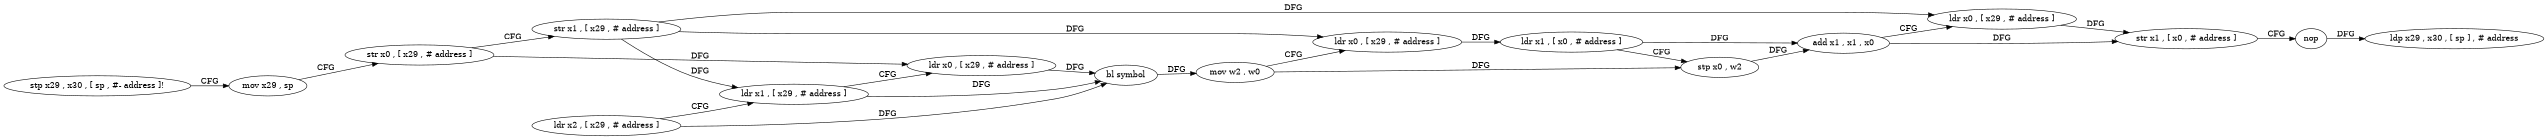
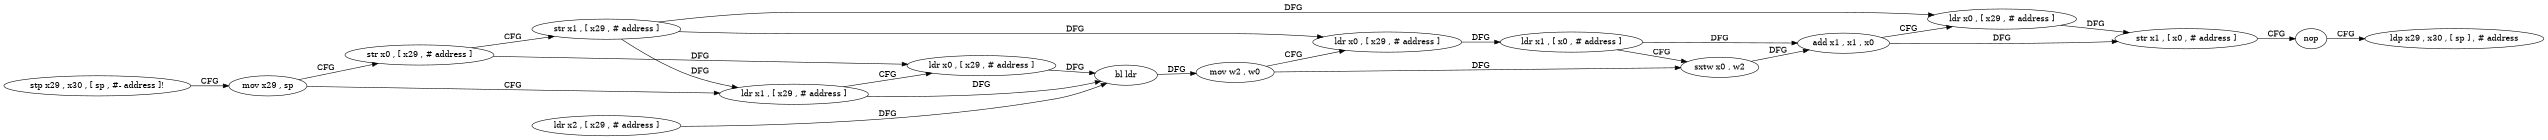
  digraph {
    rankdir=LR
    n1 [label="stp x29 , x30 , [ sp , #- address ]!"]
    n2 [label="mov x29 , sp"]
    n3 [label="str x0 , [ x29 , # address ]"]
    n4 [label="str x1 , [ x29 , # address ]"]
    n5 [label="ldr x0 , [ x29 , # address ]"]
    n6 [label="ldr x1 , [ x29 , # address ]"]
    n7 [label="ldr x0 , [ x29 , # address ]"]
    n8 [label="ldr x0 , [ x29 , # address ]"]
-   n9 [label="bl symbol"]
+   n9 [label="bl ldr"]
    n10 [label="ldr x1 , [ x0 , # address ]"]
    n11 [label="str x1 , [ x0 , # address ]"]
    n12 [label="ldr x2 , [ x29 , # address ]"]
    n13 [label="mov w2 , w0"]
-   n14 [label="stp x0 , w2"]
+   n14 [label="sxtw x0 , w2"]
    n15 [label="add x1 , x1 , x0"]
    n16 [label=nop]
    n17 [label="ldp x29 , x30 , [ sp ] , # address"]
    n1 -> n2 [label=CFG]
    n2 -> n3 [label=CFG]
    n3 -> n4 [label=CFG]
    n3 -> n5 [label=DFG]
    n4 -> n6 [label=DFG]
    n4 -> n7 [label=DFG]
    n4 -> n8 [label=DFG]
    n5 -> n9 [label=DFG]
    n6 -> n5 [label=CFG]
    n6 -> n9 [label=DFG]
    n7 -> n10 [label=DFG]
    n8 -> n11 [label=DFG]
    n9 -> n13 [label=DFG]
    n10 -> n14 [label=CFG]
    n10 -> n15 [label=DFG]
    n11 -> n16 [label=CFG]
-   n12 -> n6 [label=CFG]
+   n2 -> n6 [label=CFG]
    n12 -> n9 [label=DFG]
    n13 -> n7 [label=CFG]
    n13 -> n14 [label=DFG]
    n14 -> n15 [label=DFG]
    n15 -> n8 [label=CFG]
    n15 -> n11 [label=DFG]
-   n16 -> n17 [label=DFG]
+   n16 -> n17 [label=CFG]
  }
